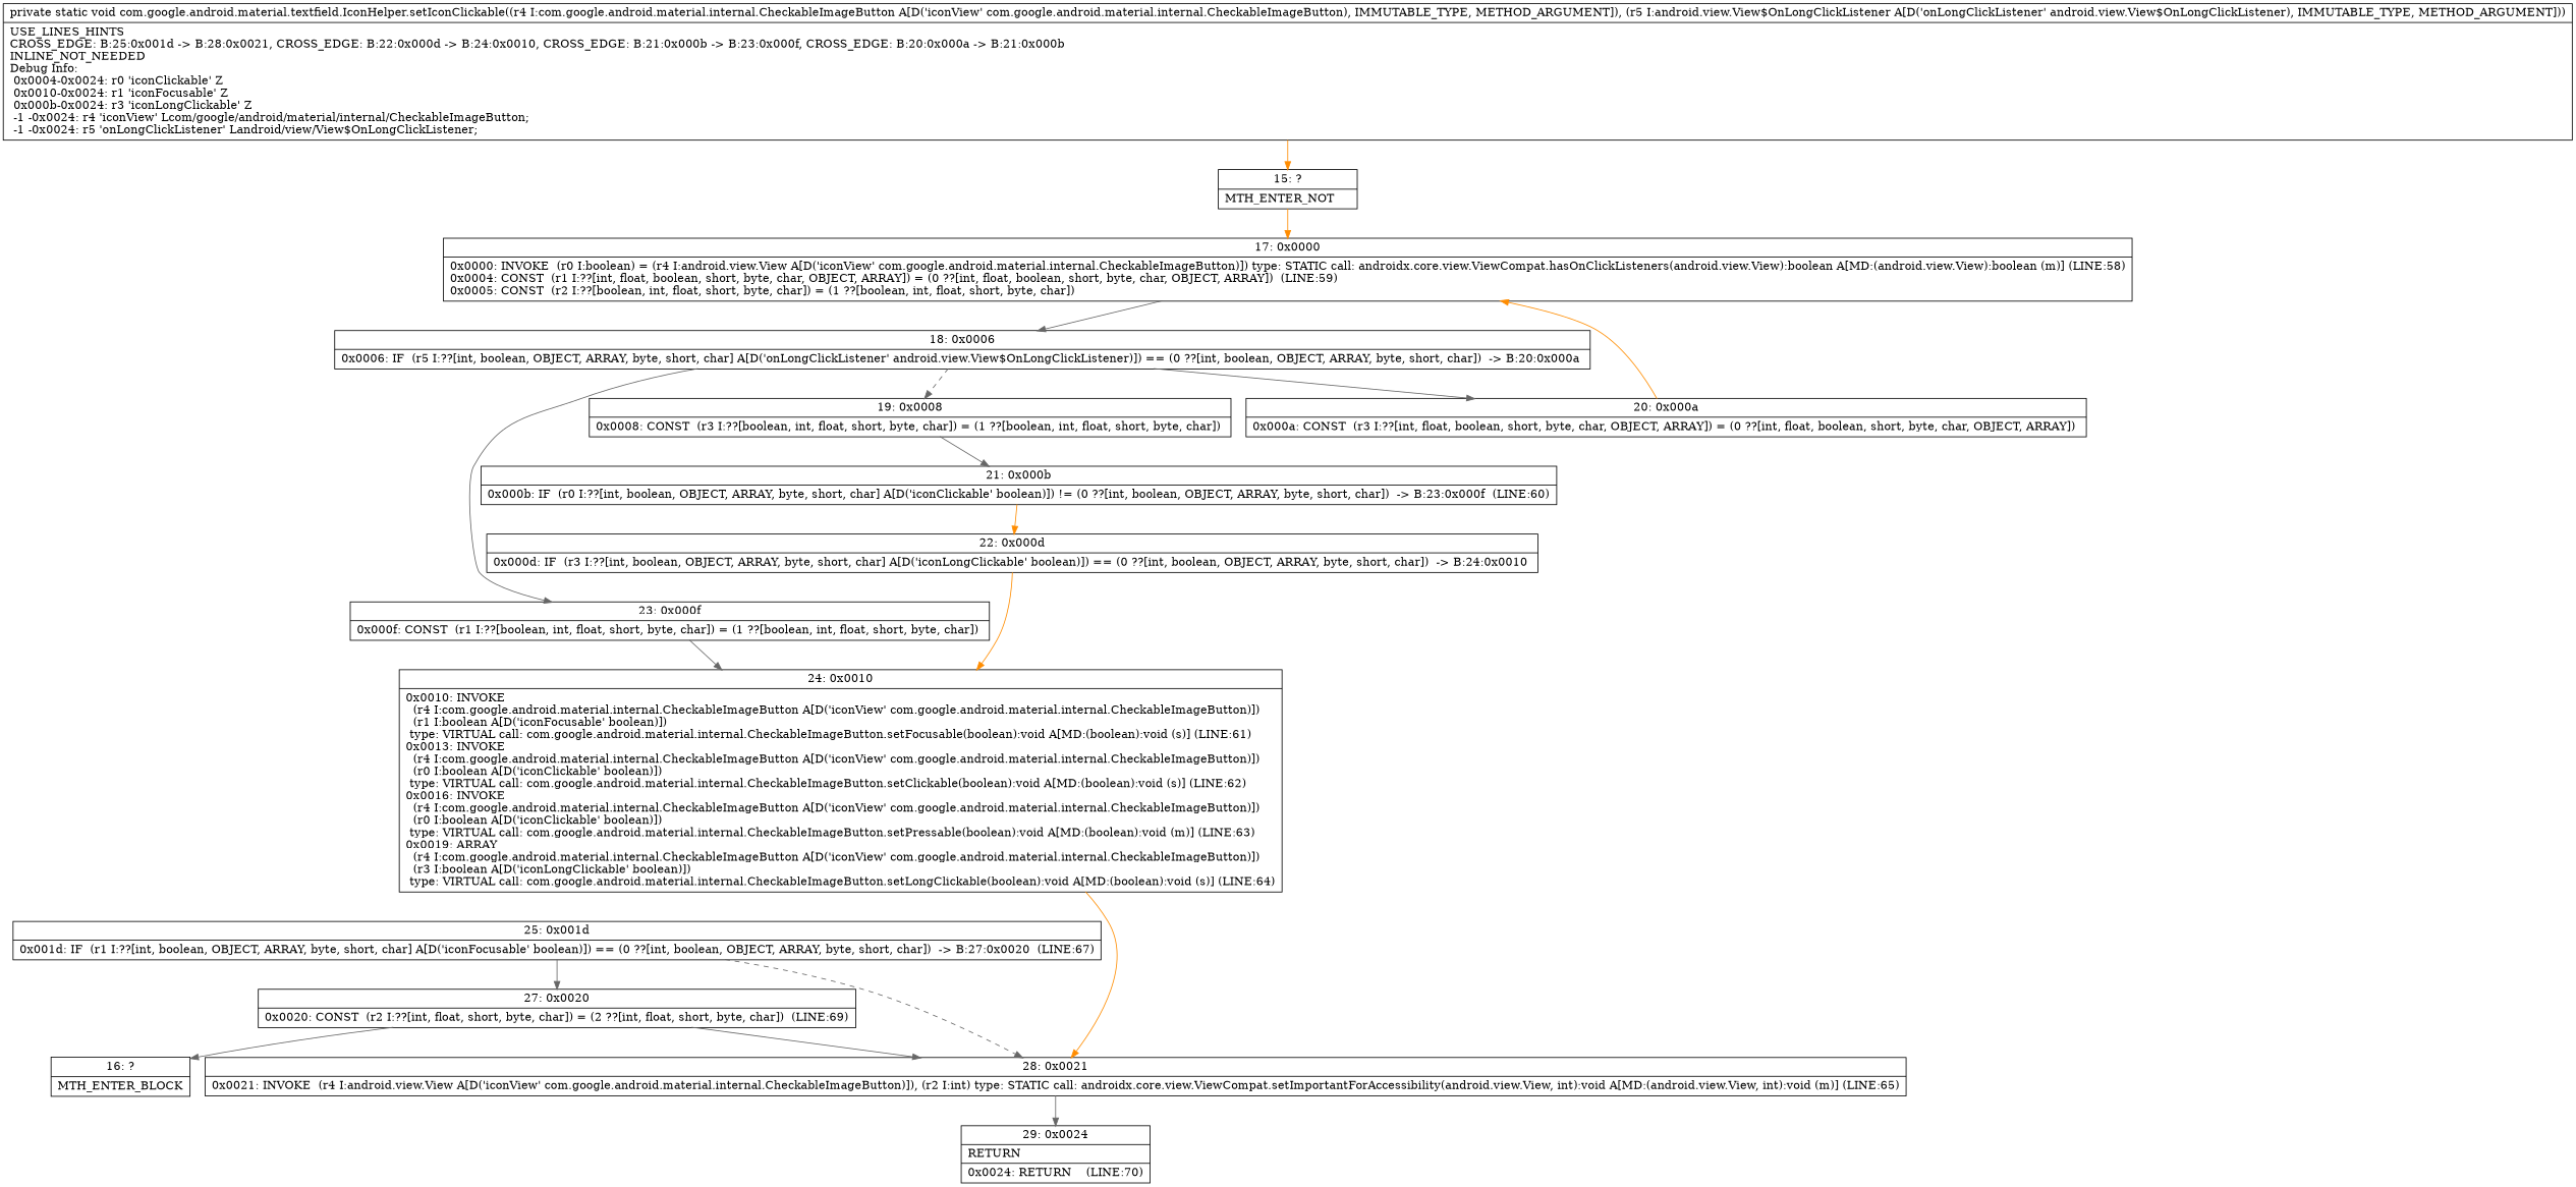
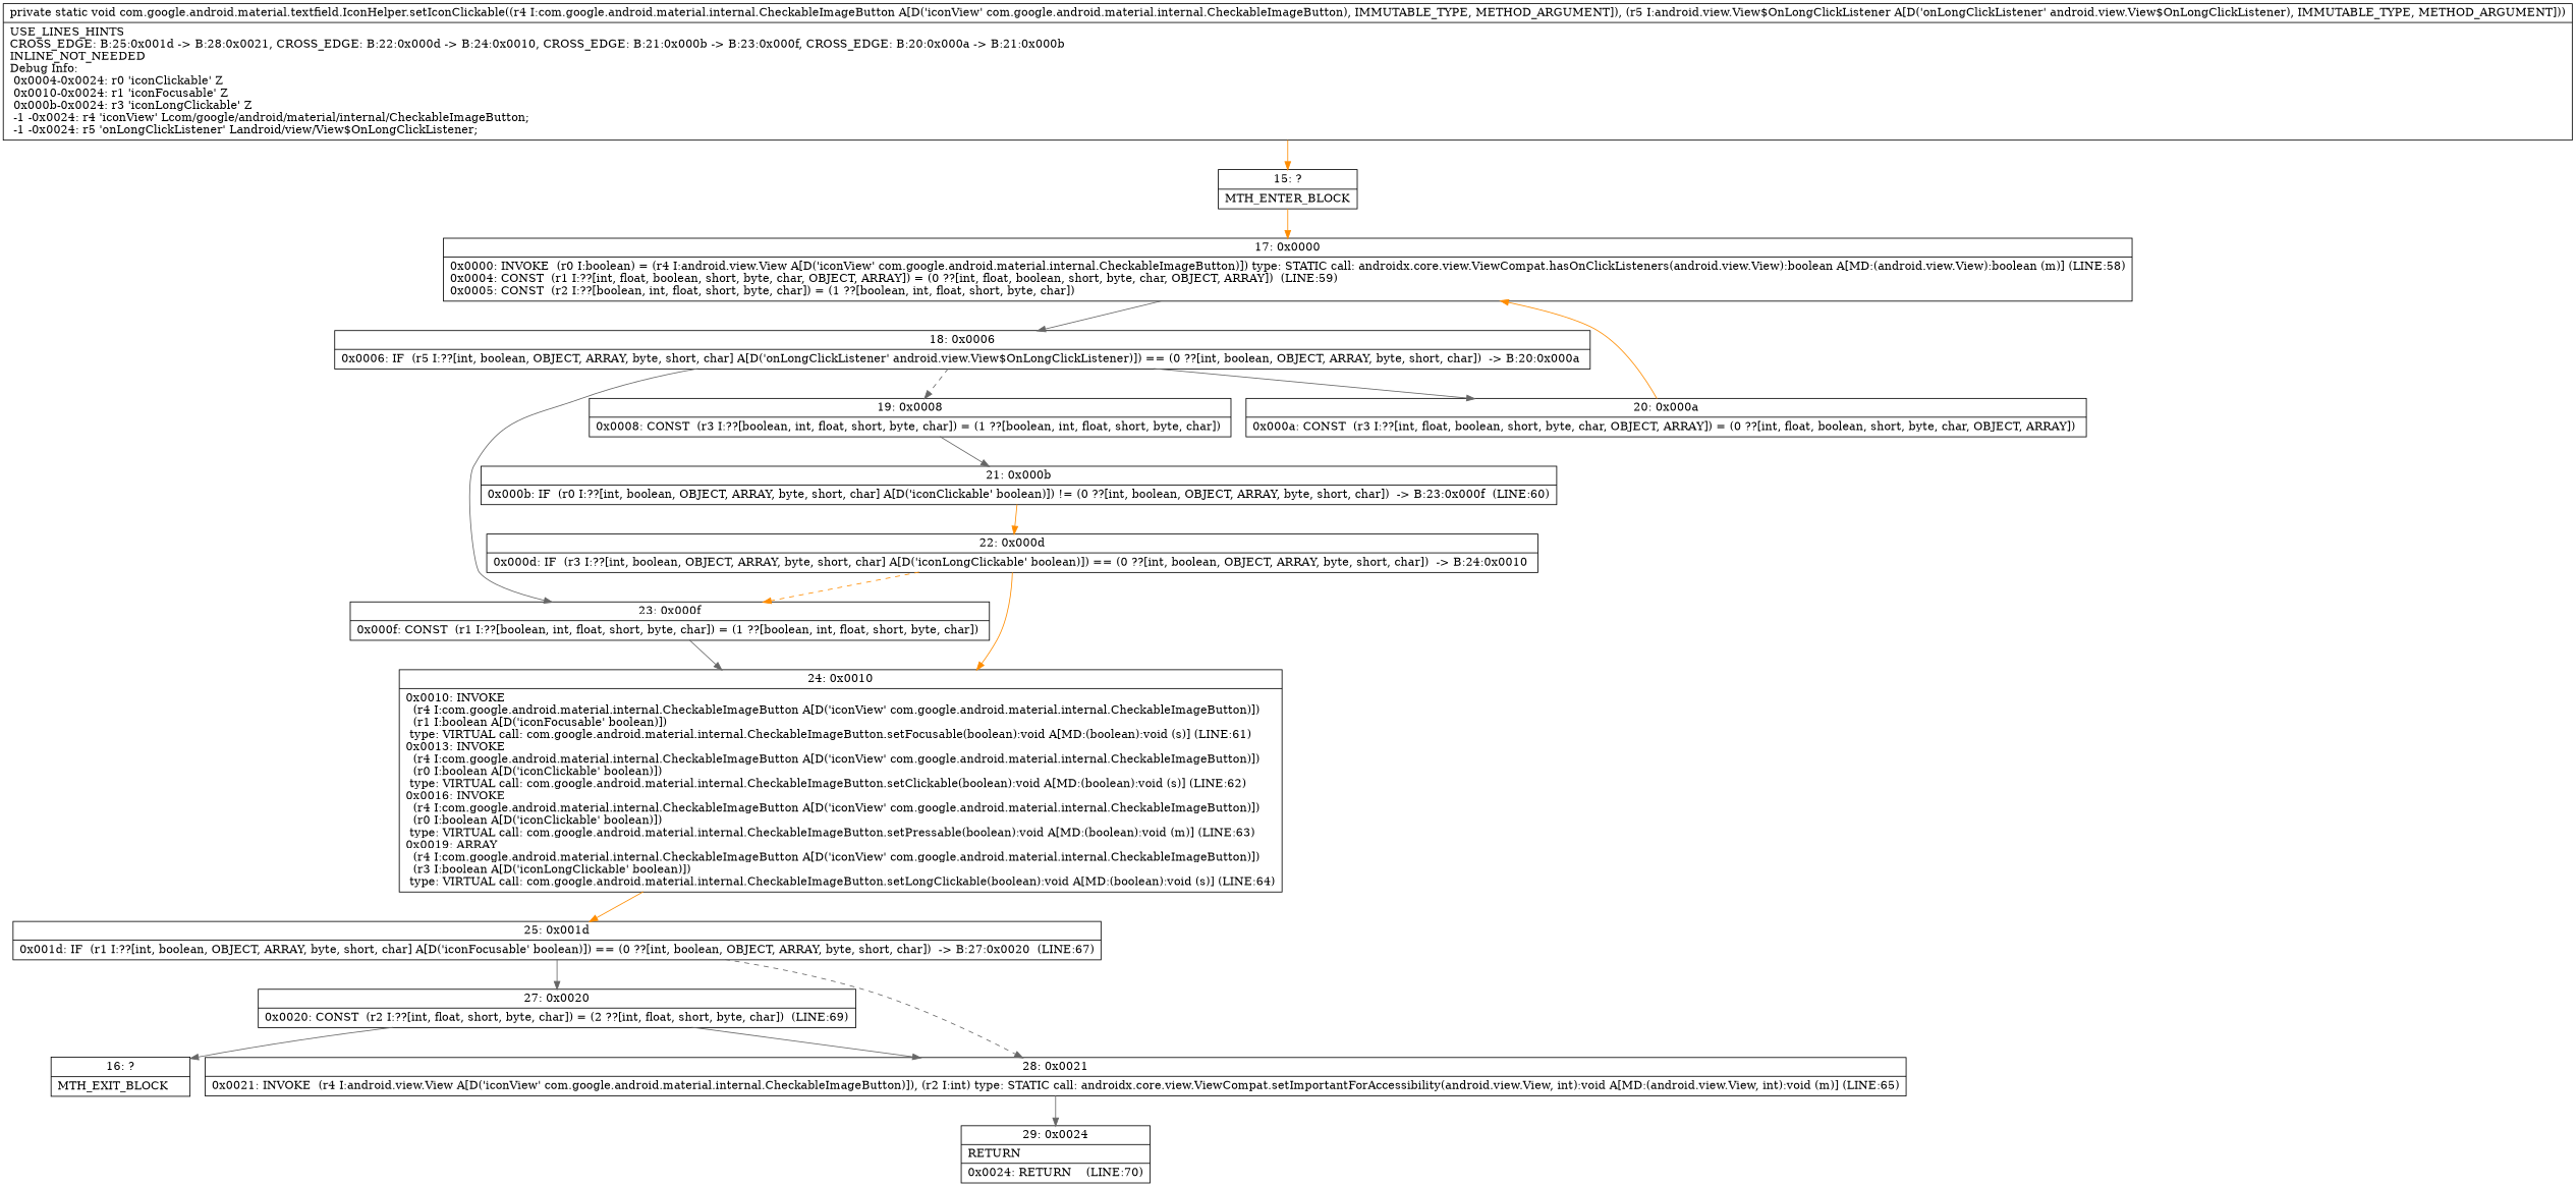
  digraph {
    node [shape=record]
    edge [color=gray40]
-   n1 [label="{15\:\ ?|MTH_ENTER_NOT\l}"]
+   n1 [label="{15\:\ ?|MTH_ENTER_BLOCK\l}"]
    n2 [label="{17\:\ 0x0000|0x0000: INVOKE  (r0 I:boolean) = (r4 I:android.view.View A[D('iconView' com.google.android.material.internal.CheckableImageButton)]) type: STATIC call: androidx.core.view.ViewCompat.hasOnClickListeners(android.view.View):boolean A[MD:(android.view.View):boolean (m)] (LINE:58)\l0x0004: CONST  (r1 I:??[int, float, boolean, short, byte, char, OBJECT, ARRAY]) = (0 ??[int, float, boolean, short, byte, char, OBJECT, ARRAY])  (LINE:59)\l0x0005: CONST  (r2 I:??[boolean, int, float, short, byte, char]) = (1 ??[boolean, int, float, short, byte, char]) \l}"]
    n3 [label="{18\:\ 0x0006|0x0006: IF  (r5 I:??[int, boolean, OBJECT, ARRAY, byte, short, char] A[D('onLongClickListener' android.view.View$OnLongClickListener)]) == (0 ??[int, boolean, OBJECT, ARRAY, byte, short, char])  \-\> B:20:0x000a \l}"]
    n4 [label="{19\:\ 0x0008|0x0008: CONST  (r3 I:??[boolean, int, float, short, byte, char]) = (1 ??[boolean, int, float, short, byte, char]) \l}"]
    n5 [label="{20\:\ 0x000a|0x000a: CONST  (r3 I:??[int, float, boolean, short, byte, char, OBJECT, ARRAY]) = (0 ??[int, float, boolean, short, byte, char, OBJECT, ARRAY]) \l}"]
    n6 [label="{23\:\ 0x000f|0x000f: CONST  (r1 I:??[boolean, int, float, short, byte, char]) = (1 ??[boolean, int, float, short, byte, char]) \l}"]
    n7 [label="{21\:\ 0x000b|0x000b: IF  (r0 I:??[int, boolean, OBJECT, ARRAY, byte, short, char] A[D('iconClickable' boolean)]) != (0 ??[int, boolean, OBJECT, ARRAY, byte, short, char])  \-\> B:23:0x000f  (LINE:60)\l}"]
    n8 [label="{22\:\ 0x000d|0x000d: IF  (r3 I:??[int, boolean, OBJECT, ARRAY, byte, short, char] A[D('iconLongClickable' boolean)]) == (0 ??[int, boolean, OBJECT, ARRAY, byte, short, char])  \-\> B:24:0x0010 \l}"]
    n9 [label="{24\:\ 0x0010|0x0010: INVOKE  \l  (r4 I:com.google.android.material.internal.CheckableImageButton A[D('iconView' com.google.android.material.internal.CheckableImageButton)])\l  (r1 I:boolean A[D('iconFocusable' boolean)])\l type: VIRTUAL call: com.google.android.material.internal.CheckableImageButton.setFocusable(boolean):void A[MD:(boolean):void (s)] (LINE:61)\l0x0013: INVOKE  \l  (r4 I:com.google.android.material.internal.CheckableImageButton A[D('iconView' com.google.android.material.internal.CheckableImageButton)])\l  (r0 I:boolean A[D('iconClickable' boolean)])\l type: VIRTUAL call: com.google.android.material.internal.CheckableImageButton.setClickable(boolean):void A[MD:(boolean):void (s)] (LINE:62)\l0x0016: INVOKE  \l  (r4 I:com.google.android.material.internal.CheckableImageButton A[D('iconView' com.google.android.material.internal.CheckableImageButton)])\l  (r0 I:boolean A[D('iconClickable' boolean)])\l type: VIRTUAL call: com.google.android.material.internal.CheckableImageButton.setPressable(boolean):void A[MD:(boolean):void (m)] (LINE:63)\l0x0019: ARRAY  \l  (r4 I:com.google.android.material.internal.CheckableImageButton A[D('iconView' com.google.android.material.internal.CheckableImageButton)])\l  (r3 I:boolean A[D('iconLongClickable' boolean)])\l type: VIRTUAL call: com.google.android.material.internal.CheckableImageButton.setLongClickable(boolean):void A[MD:(boolean):void (s)] (LINE:64)\l}"]
    n10 [label="{25\:\ 0x001d|0x001d: IF  (r1 I:??[int, boolean, OBJECT, ARRAY, byte, short, char] A[D('iconFocusable' boolean)]) == (0 ??[int, boolean, OBJECT, ARRAY, byte, short, char])  \-\> B:27:0x0020  (LINE:67)\l}"]
    n11 [label="{27\:\ 0x0020|0x0020: CONST  (r2 I:??[int, float, short, byte, char]) = (2 ??[int, float, short, byte, char])  (LINE:69)\l}"]
    n12 [label="{28\:\ 0x0021|0x0021: INVOKE  (r4 I:android.view.View A[D('iconView' com.google.android.material.internal.CheckableImageButton)]), (r2 I:int) type: STATIC call: androidx.core.view.ViewCompat.setImportantForAccessibility(android.view.View, int):void A[MD:(android.view.View, int):void (m)] (LINE:65)\l}"]
-   n13 [label="{16\:\ ?|MTH_ENTER_BLOCK\l}"]
+   n13 [label="{16\:\ ?|MTH_EXIT_BLOCK\l}"]
    n14 [label="{29\:\ 0x0024|RETURN\l|0x0024: RETURN    (LINE:70)\l}"]
    n15 [label="{private static void com.google.android.material.textfield.IconHelper.setIconClickable((r4 I:com.google.android.material.internal.CheckableImageButton A[D('iconView' com.google.android.material.internal.CheckableImageButton), IMMUTABLE_TYPE, METHOD_ARGUMENT]), (r5 I:android.view.View$OnLongClickListener A[D('onLongClickListener' android.view.View$OnLongClickListener), IMMUTABLE_TYPE, METHOD_ARGUMENT]))  | USE_LINES_HINTS\lCROSS_EDGE: B:25:0x001d \-\> B:28:0x0021, CROSS_EDGE: B:22:0x000d \-\> B:24:0x0010, CROSS_EDGE: B:21:0x000b \-\> B:23:0x000f, CROSS_EDGE: B:20:0x000a \-\> B:21:0x000b\lINLINE_NOT_NEEDED\lDebug Info:\l  0x0004\-0x0024: r0 'iconClickable' Z\l  0x0010\-0x0024: r1 'iconFocusable' Z\l  0x000b\-0x0024: r3 'iconLongClickable' Z\l  \-1 \-0x0024: r4 'iconView' Lcom\/google\/android\/material\/internal\/CheckableImageButton;\l  \-1 \-0x0024: r5 'onLongClickListener' Landroid\/view\/View$OnLongClickListener;\l}"]
    n1 -> n2 [color=darkorange]
    n2 -> n3
    n3 -> n4 [style=dashed]
    n3 -> n5
    n3 -> n6
    n4 -> n7
    n5 -> n2 [color=darkorange]
    n6 -> n9
    n7 -> n8 [color=darkorange style=solid]
+   n8 -> n6 [color=darkorange style=dashed]
    n8 -> n9 [color=darkorange]
-   n9 -> n12 [color=darkorange]
+   n9 -> n10 [color=darkorange]
    n10 -> n11
    n10 -> n12 [style=dashed]
    n11 -> n12
    n11 -> n13
    n12 -> n14
    n15 -> n1 [color=darkorange]
  }
